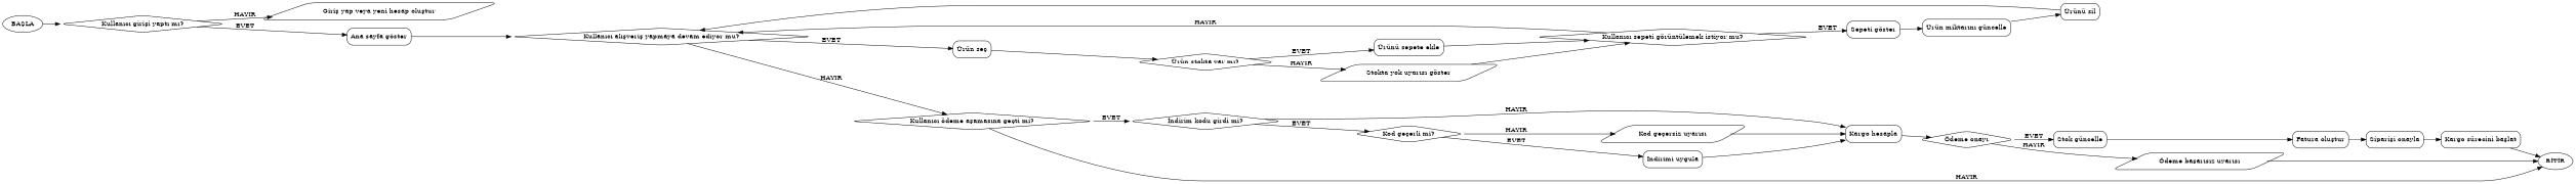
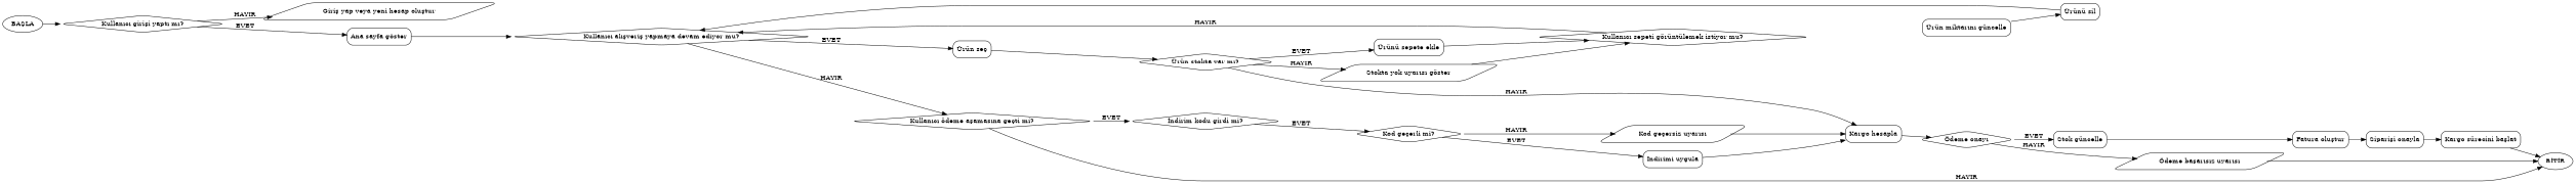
  digraph {
    rankdir=LR
    node [shape=box style=rounded]
    n1 [label="BAŞLA" shape=oval]
    n2 [label="Kullanıcı girişi yaptı mı?" shape=diamond]
    n3 [label="Giriş yap veya yeni hesap oluştur" shape=parallelogram]
    n4 [label="Ana sayfa göster"]
    n5 [label="Kullanıcı alışveriş yapmaya devam ediyor mu?" shape=diamond]
    n6 [label="Ürün seç"]
    n7 [label="Kullanıcı ödeme aşamasına geçti mi?" shape=diamond]
    n8 [label="Ürün stokta var mı?" shape=diamond]
    n9 [label="İndirim kodu girdi mi?" shape=diamond]
    n10 [label="BİTİR" shape=oval]
    n11 [label="Ürünü sepete ekle"]
    n12 [label="Stokta yok uyarısı göster" shape=parallelogram]
    n13 [label="Kullanıcı sepeti görüntülemek istiyor mu?" shape=diamond]
-   n14 [label="Sepeti göster"]
    n15 [label="Ürün miktarını güncelle"]
    n16 [label="Ürünü sil"]
    n17 [label="Kod geçerli mi?" shape=diamond]
    n18 [label="Kargo hesapla"]
    n19 [label="İndirimi uygula"]
    n20 [label="Kod geçersiz uyarısı" shape=parallelogram]
    n21 [label="Ödeme onayı" shape=diamond]
    n22 [label="Stok güncelle"]
    n23 [label="Ödeme başarısız uyarısı" shape=parallelogram]
    n24 [label="Fatura oluştur"]
    n25 [label="Siparişi onayla"]
    n26 [label="Kargo sürecini başlat"]
    n1 -> n2
    n2 -> n3 [label=HAYIR]
    n2 -> n4 [label=EVET]
    n4 -> n5
    n5 -> n6 [label=EVET]
    n5 -> n7 [label=HAYIR]
    n6 -> n8
    n7 -> n9 [label=EVET]
    n7 -> n10 [label=HAYIR]
    n8 -> n11 [label=EVET]
    n8 -> n12 [label=HAYIR]
    n9 -> n17 [label=EVET]
-   n9 -> n18 [label=HAYIR]
+   n8 -> n18 [label=HAYIR]
    n11 -> n13
    n12 -> n13
    n13 -> n5 [label=HAYIR]
-   n13 -> n14 [label=EVET]
-   n14 -> n15
    n15 -> n16
    n16 -> n5
    n17 -> n19 [label=EVET]
    n17 -> n20 [label=HAYIR]
    n18 -> n21
    n19 -> n18
    n20 -> n18
    n21 -> n22 [label=EVET]
    n21 -> n23 [label=HAYIR]
    n22 -> n24
    n23 -> n10
    n24 -> n25
    n25 -> n26
    n26 -> n10
  }
